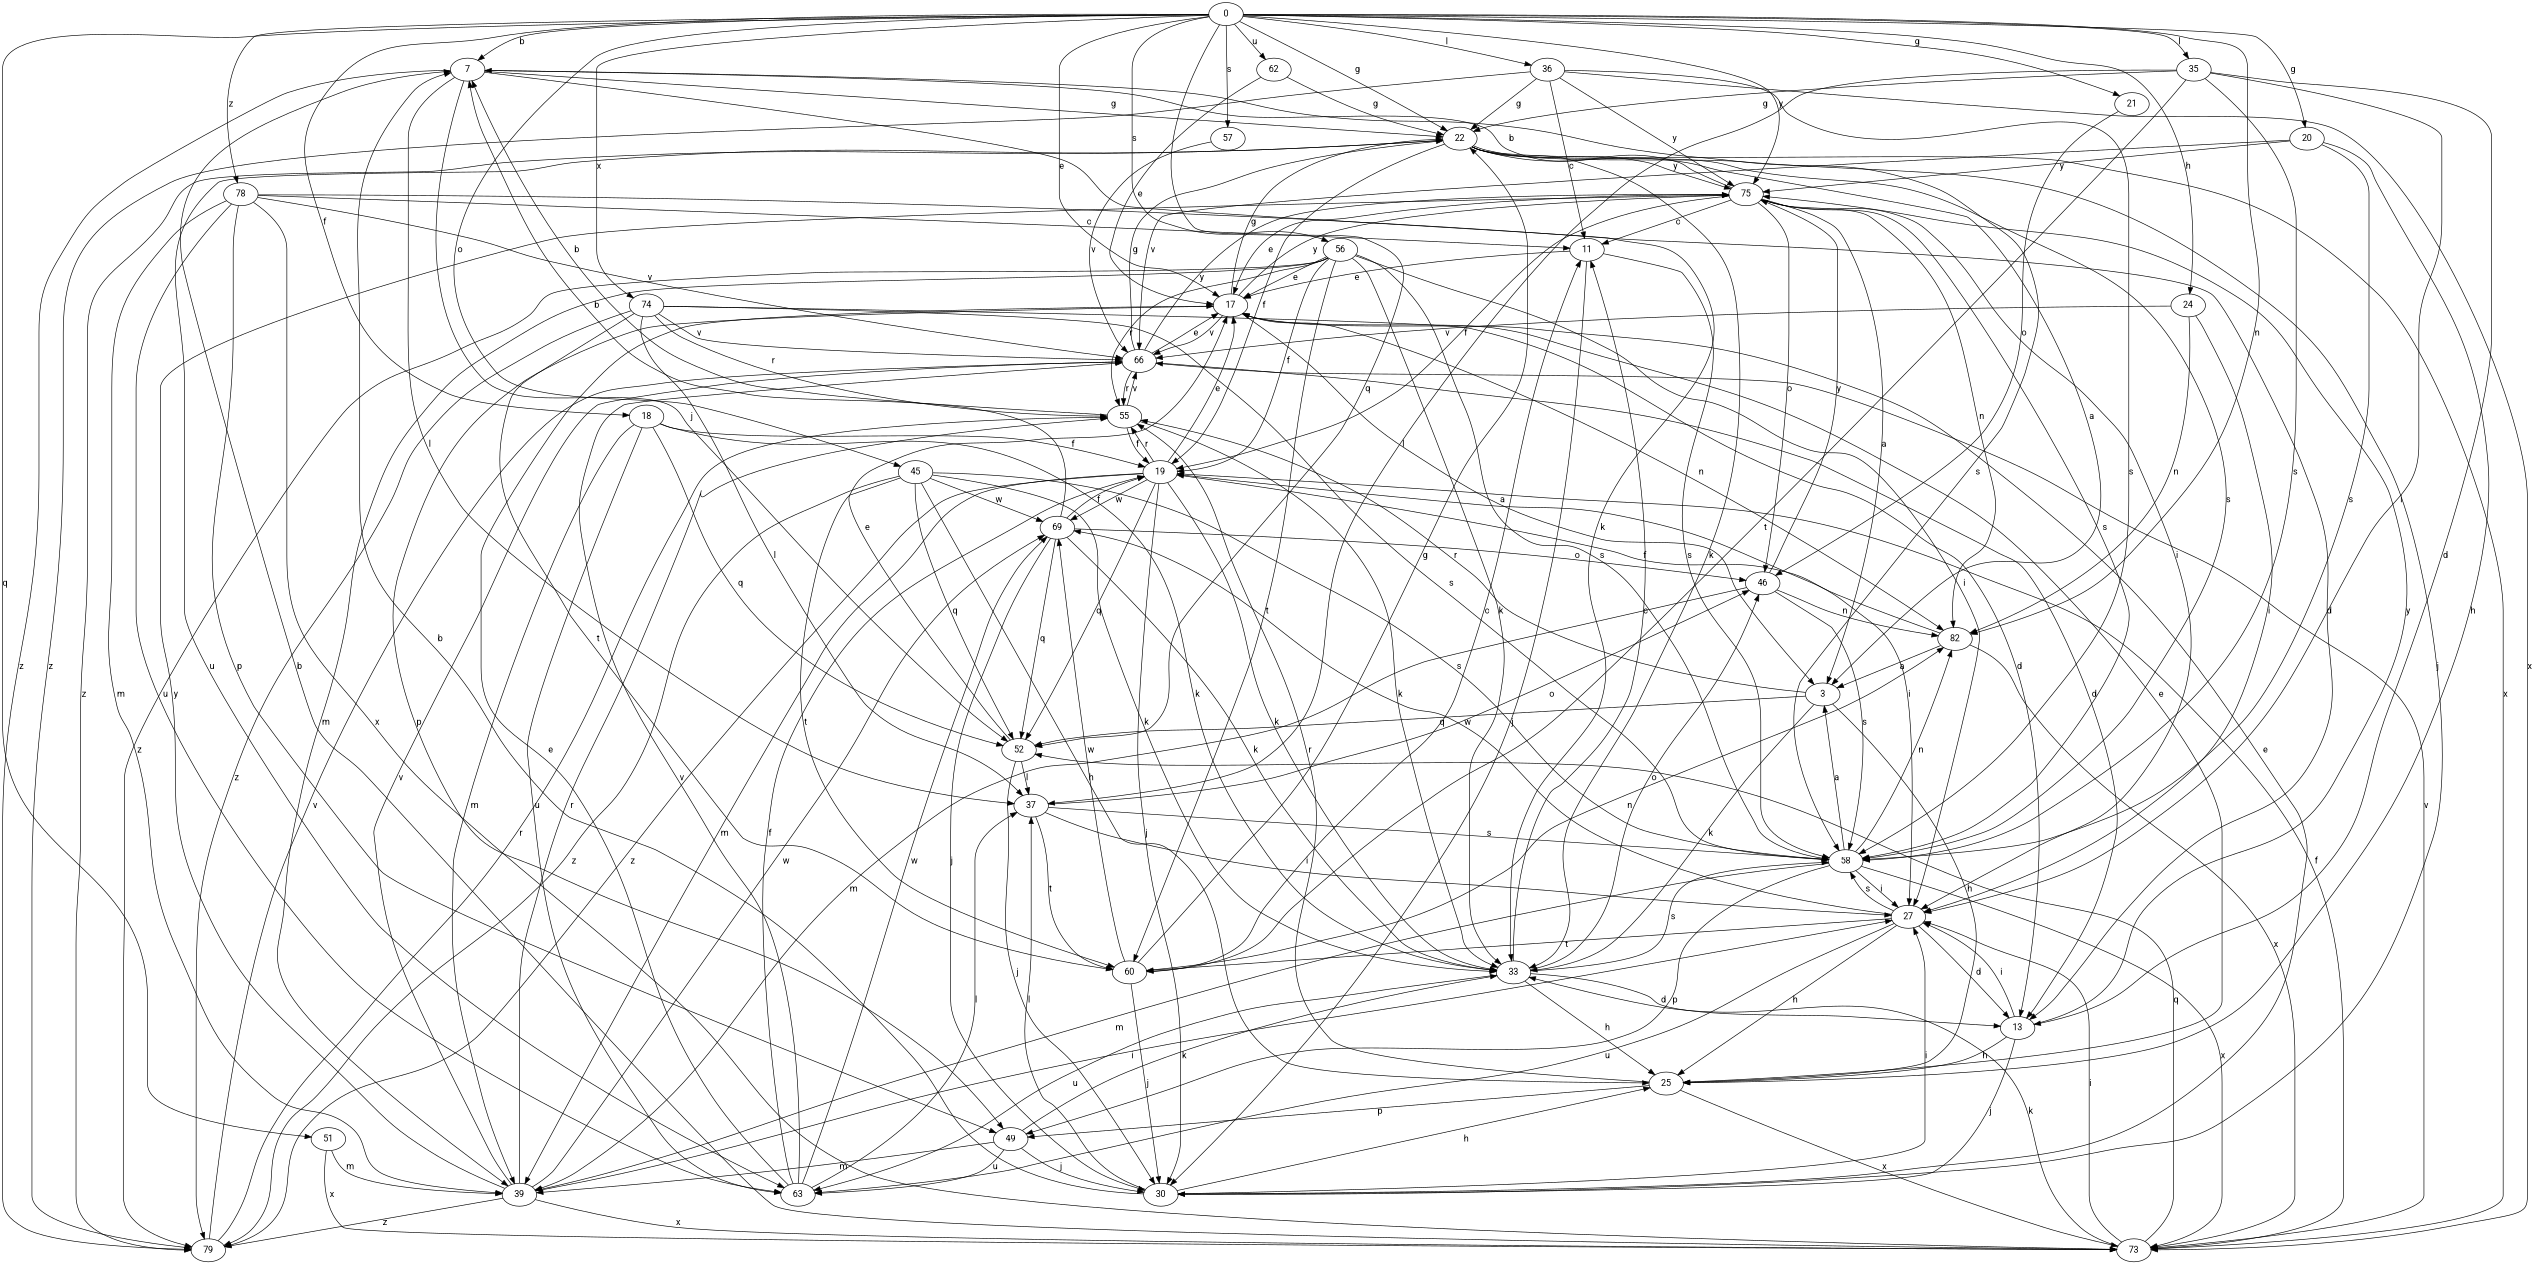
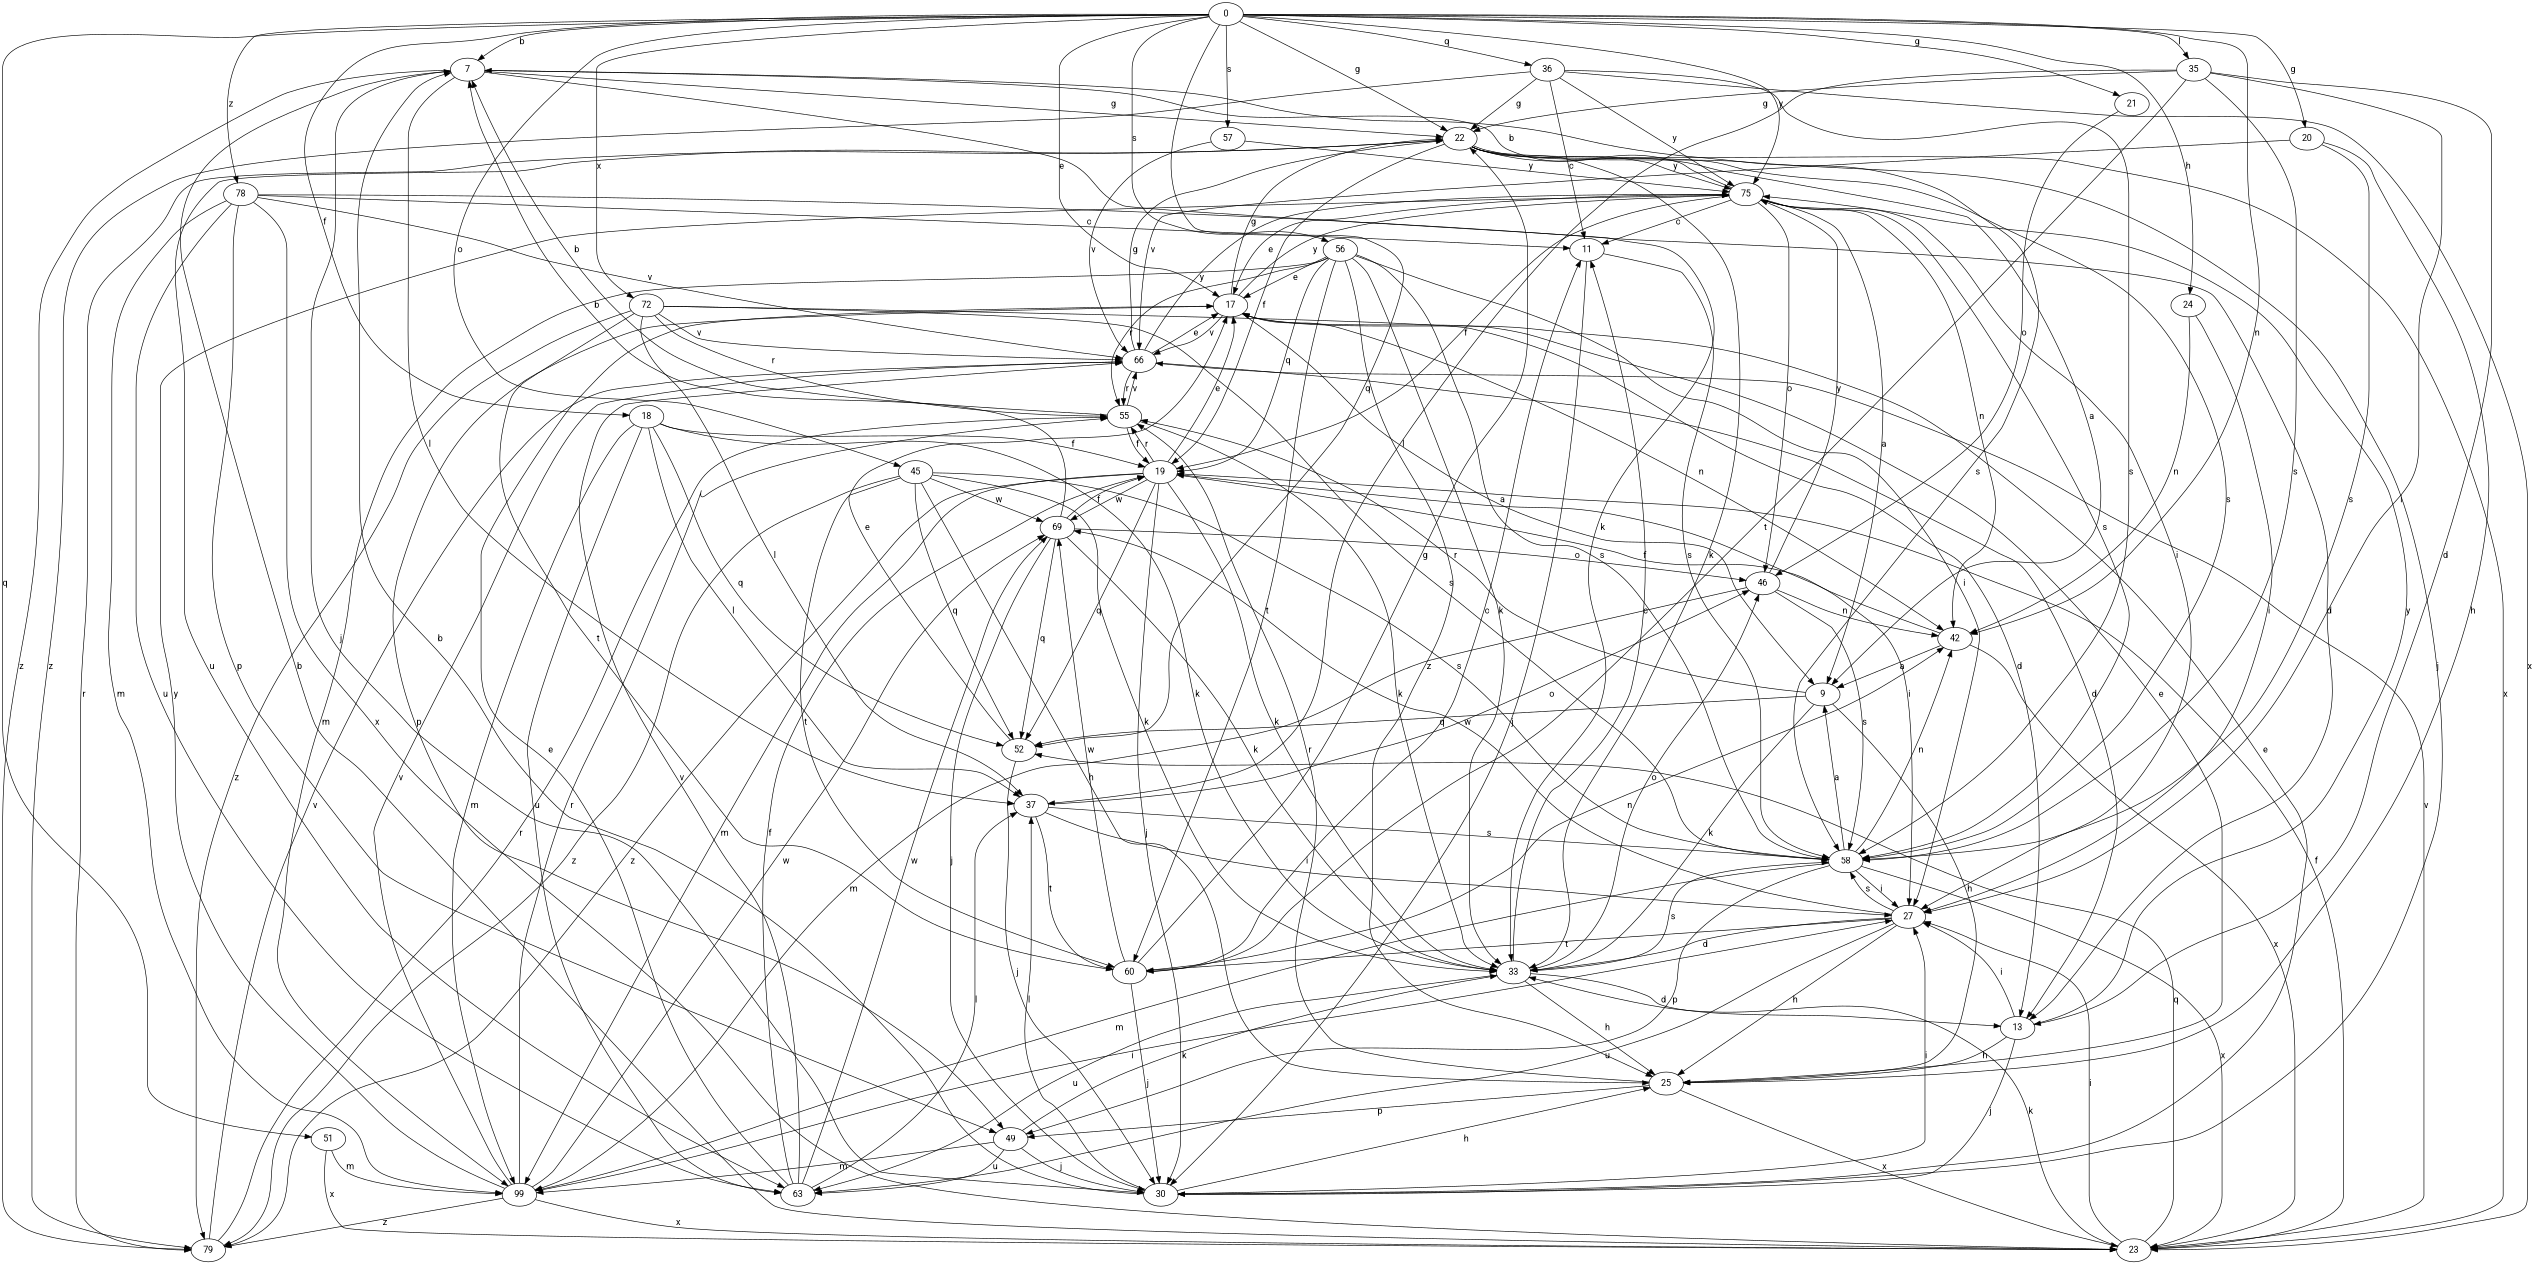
  strict digraph {
    fontname=Roboto
    node [fontname=Roboto]
    edge [fontname=Roboto]
    0
    7
    17
    18
    20
    21
    22
    24
    35
    36
-   42 [label=82]
+   42
    45
    51
    52
    56
    57
-   62
-   72 [label=74]
+   72
    75
    78
    33
    30
    37
    58
    79
-   3
+   3 [label=9]
    49
    66
-   39
+   39 [label=99]
    19
    63
    25
    46
-   73
+   73 [label=23]
    27
    13
    60
    11
    69
    55
    0 -> 7 [label=b]
    0 -> 17 [label=e]
    0 -> 18 [label=f]
    0 -> 20 [label=g]
    0 -> 21 [label=g]
    0 -> 22 [label=g]
    0 -> 24 [label=h]
    0 -> 35 [label=l]
-   0 -> 36 [label=l]
+   0 -> 36 [label=q]
    0 -> 42 [label=n]
    0 -> 45 [label=o]
    0 -> 51 [label=q]
    0 -> 52 [label=q]
    0 -> 56 [label=s]
    0 -> 57 [label=s]
-   0 -> 62 [label=u]
    0 -> 72 [label=x]
    0 -> 75 [label=y]
    0 -> 78 [label=z]
    7 -> 22 [label=g]
    7 -> 33 [label=k]
-   7 -> 52 [label=j]
+   7 -> 30 [label=j]
    7 -> 37 [label=l]
    7 -> 58 [label=s]
    7 -> 79 [label=z]
    17 -> 22 [label=g]
    17 -> 42 [label=n]
    17 -> 75 [label=y]
    17 -> 3 [label=a]
    17 -> 49 [label=p]
    17 -> 66 [label=v]
    18 -> 52 [label=q]
    18 -> 33 [label=k]
-   52 -> 37 [label=l]
+   18 -> 37 [label=l]
    18 -> 39 [label=m]
    18 -> 19 [label=f]
    18 -> 63 [label=u]
-   20 -> 75 [label=y]
+   57 -> 75 [label=y]
    20 -> 58 [label=s]
    20 -> 66 [label=v]
    20 -> 25 [label=h]
    21 -> 46 [label=o]
    22 -> 75 [label=y]
    22 -> 33 [label=k]
    22 -> 30 [label=j]
    22 -> 58 [label=s]
-   22 -> 79 [label=z]
+   22 -> 79 [label=r]
    22 -> 3 [label=a]
    22 -> 19 [label=f]
    22 -> 63 [label=u]
    22 -> 73 [label=x]
    24 -> 42 [label=n]
-   24 -> 66 [label=v]
    24 -> 27 [label=i]
    35 -> 22 [label=g]
    35 -> 37 [label=l]
    35 -> 58 [label=s]
    35 -> 27 [label=i]
    35 -> 13 [label=d]
    35 -> 60 [label=t]
    36 -> 22 [label=g]
    36 -> 75 [label=y]
    36 -> 58 [label=s]
    36 -> 79 [label=z]
    36 -> 73 [label=x]
    36 -> 11 [label=c]
    42 -> 3 [label=a]
    42 -> 19 [label=f]
    42 -> 73 [label=x]
    45 -> 52 [label=q]
    45 -> 33 [label=k]
    45 -> 58 [label=s]
    45 -> 79 [label=z]
    45 -> 25 [label=h]
    45 -> 60 [label=t]
    45 -> 69 [label=w]
    51 -> 39 [label=m]
    51 -> 73 [label=x]
    52 -> 17 [label=e]
    52 -> 30 [label=j]
    56 -> 17 [label=e]
    56 -> 33 [label=k]
    56 -> 58 [label=s]
-   56 -> 79 [label=z]
+   56 -> 25 [label=z]
    56 -> 39 [label=m]
-   56 -> 19 [label=f]
+   56 -> 19 [label=q]
    56 -> 27 [label=i]
    56 -> 60 [label=t]
    56 -> 55 [label=r]
    57 -> 66 [label=v]
-   62 -> 17 [label=e]
-   62 -> 22 [label=g]
    72 -> 37 [label=l]
    72 -> 58 [label=s]
    72 -> 79 [label=z]
    72 -> 66 [label=v]
    72 -> 13 [label=d]
    72 -> 60 [label=t]
    72 -> 55 [label=r]
    75 -> 7 [label=b]
    75 -> 17 [label=e]
    75 -> 42 [label=n]
    75 -> 58 [label=s]
    75 -> 3 [label=a]
    75 -> 19 [label=f]
    75 -> 46 [label=o]
    75 -> 27 [label=i]
    75 -> 11 [label=c]
    78 -> 49 [label=p]
    78 -> 66 [label=v]
    78 -> 39 [label=m]
    78 -> 63 [label=u]
    78 -> 73 [label=x]
    78 -> 13 [label=d]
    78 -> 11 [label=c]
    33 -> 58 [label=s]
    33 -> 63 [label=u]
    33 -> 25 [label=h]
    33 -> 46 [label=o]
    33 -> 13 [label=d]
    33 -> 11 [label=c]
    30 -> 7 [label=b]
    30 -> 17 [label=e]
    30 -> 37 [label=l]
    30 -> 25 [label=h]
    30 -> 27 [label=i]
    37 -> 58 [label=s]
    37 -> 46 [label=o]
    37 -> 27 [label=i]
    37 -> 60 [label=t]
    58 -> 42 [label=n]
    58 -> 3 [label=a]
    58 -> 49 [label=p]
    58 -> 39 [label=m]
    58 -> 73 [label=x]
    58 -> 27 [label=i]
    79 -> 66 [label=v]
    79 -> 55 [label=r]
    3 -> 52 [label=q]
    3 -> 33 [label=k]
    3 -> 25 [label=h]
    3 -> 55 [label=r]
    49 -> 33 [label=k]
    49 -> 30 [label=j]
    49 -> 39 [label=m]
    49 -> 63 [label=u]
    66 -> 17 [label=e]
    66 -> 22 [label=g]
    66 -> 75 [label=y]
    66 -> 13 [label=d]
    66 -> 55 [label=r]
    39 -> 75 [label=y]
    39 -> 79 [label=z]
    39 -> 66 [label=v]
    39 -> 73 [label=x]
    39 -> 27 [label=i]
    39 -> 69 [label=w]
    39 -> 55 [label=r]
    19 -> 17 [label=e]
    19 -> 52 [label=q]
    19 -> 33 [label=k]
    19 -> 30 [label=j]
    19 -> 79 [label=z]
    19 -> 39 [label=m]
    19 -> 27 [label=i]
    19 -> 69 [label=w]
    19 -> 55 [label=r]
    63 -> 17 [label=e]
    63 -> 37 [label=l]
    63 -> 66 [label=v]
    63 -> 19 [label=f]
    63 -> 69 [label=w]
    25 -> 17 [label=e]
    25 -> 49 [label=p]
    25 -> 73 [label=x]
    25 -> 55 [label=r]
    46 -> 42 [label=n]
    46 -> 75 [label=y]
    46 -> 58 [label=s]
    46 -> 39 [label=m]
    73 -> 7 [label=b]
    73 -> 52 [label=q]
    73 -> 33 [label=k]
    73 -> 66 [label=v]
    73 -> 19 [label=f]
    73 -> 27 [label=i]
    27 -> 58 [label=s]
    27 -> 63 [label=u]
    27 -> 25 [label=h]
-   27 -> 13 [label=d]
+   27 -> 33 [label=d]
    27 -> 60 [label=t]
    27 -> 69 [label=w]
    13 -> 75 [label=y]
    13 -> 30 [label=j]
    13 -> 25 [label=h]
    13 -> 27 [label=i]
    60 -> 22 [label=g]
    60 -> 42 [label=n]
    60 -> 30 [label=j]
    60 -> 11 [label=c]
    60 -> 69 [label=w]
-   11 -> 17 [label=e]
    11 -> 30 [label=j]
    11 -> 58 [label=s]
    69 -> 7 [label=b]
    69 -> 52 [label=q]
    69 -> 33 [label=k]
    69 -> 30 [label=j]
    69 -> 19 [label=f]
    69 -> 46 [label=o]
    55 -> 7 [label=b]
    55 -> 33 [label=k]
    55 -> 66 [label=v]
    55 -> 19 [label=f]
  }
